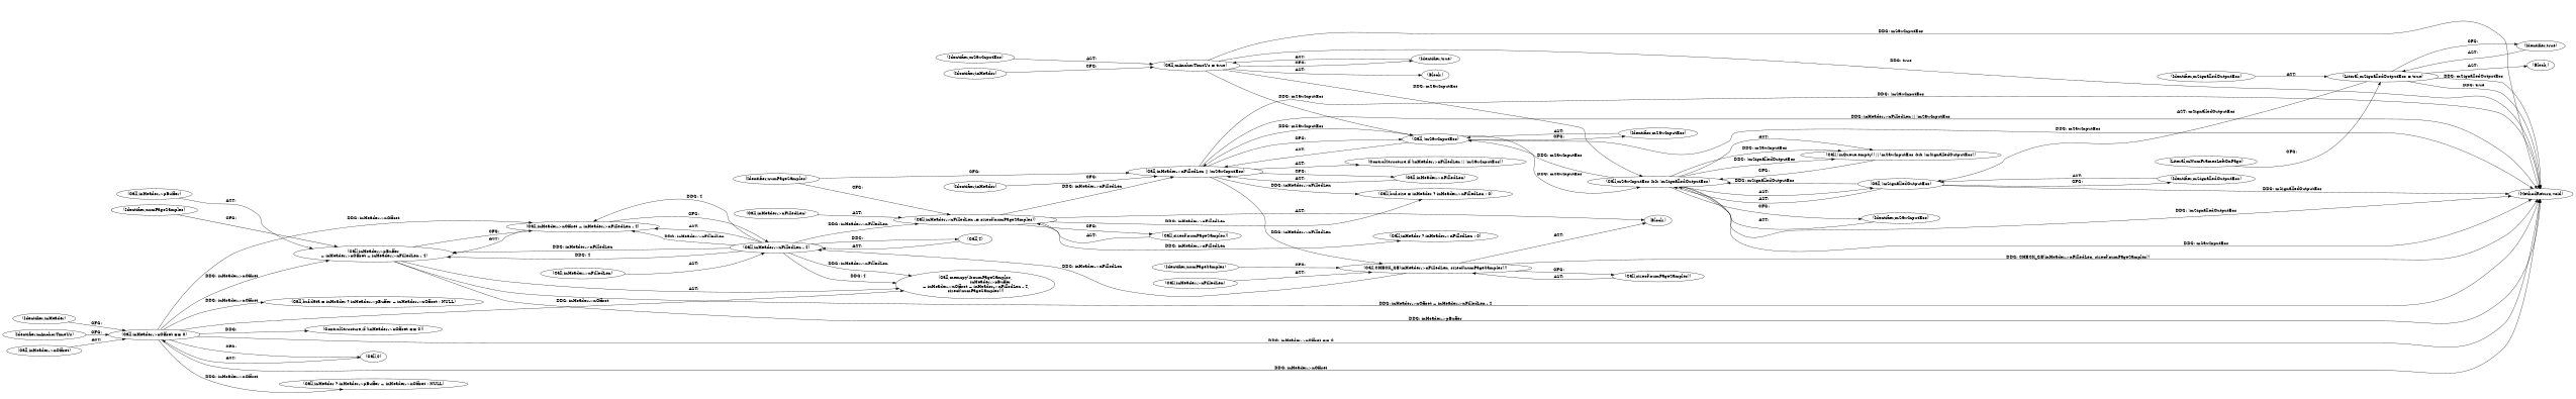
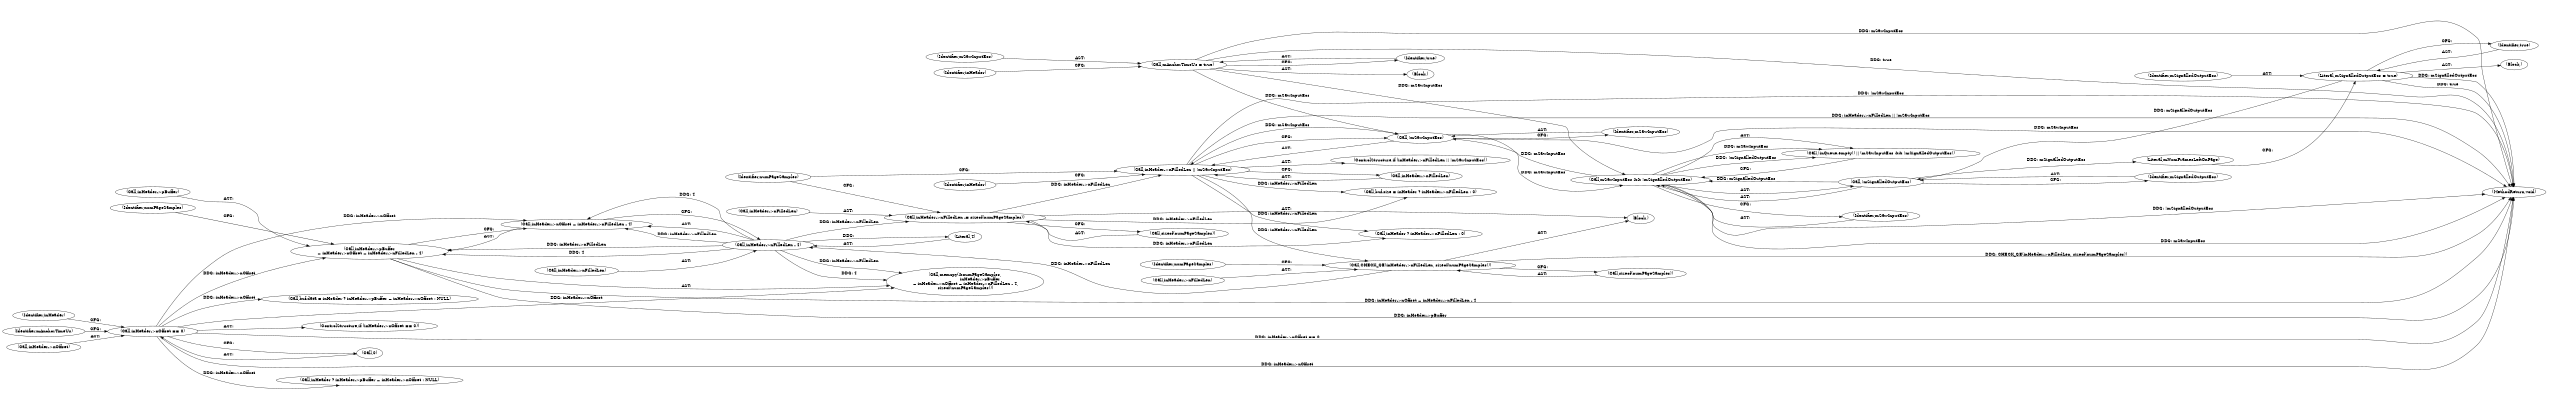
  digraph {
    rankdir=LR
    n1 [label="(Call,inHeader->pBuffer\n + inHeader->nOffset + inHeader->nFilledLen - 4)"]
    n2 [label="(MethodReturn,void)"]
    n3 [label="(Call,memcpy(&numPageSamples,\n                       inHeader->pBuffer\n + inHeader->nOffset + inHeader->nFilledLen - 4,\n sizeof(numPageSamples)))"]
    n4 [label="(Call,inHeader->nOffset + inHeader->nFilledLen - 4)"]
    n5 [label="(Call,inHeader->nFilledLen - 4)"]
    n6 [label="(Call,inHeader->nOffset == 0)"]
    n7 [label="(Call,inHeader ? inHeader->pBuffer + inHeader->nOffset : NULL)"]
    n8 [label="(Call,buf.data = inHeader ? inHeader->pBuffer + inHeader->nOffset : NULL)"]
    n9 [label="(Call,0)"]
    n10 [label="(ControlStructure,if (inHeader->nOffset == 0))"]
    n11 [label="(Call,inHeader->nFilledLen -= sizeof(numPageSamples))"]
-   n12 [label="(Call,4)"]
+   n12 [label="(Literal,4)"]
    n13 [label="(Block,)"]
    n14 [label="(Call,inHeader->nFilledLen || !mSawInputEos)"]
    n15 [label="(Call,buf.size = inHeader ? inHeader->nFilledLen : 0)"]
    n16 [label="(Call,inHeader ? inHeader->nFilledLen : 0)"]
    n17 [label="(Call,sizeof(numPageSamples))"]
    n18 [label="(Call,CHECK_GE(inHeader->nFilledLen, sizeof(numPageSamples)))"]
    n19 [label="(Call,sizeof(numPageSamples))"]
    n20 [label="(Call,!mSawInputEos)"]
    n21 [label="(ControlStructure,if (inHeader->nFilledLen || !mSawInputEos))"]
    n22 [label="(Call,inHeader->nFilledLen)"]
    n23 [label="(Call,mSawInputEos && !mSignalledOutputEos)"]
    n24 [label="(Identifier,mSawInputEos)"]
    n25 [label="(Call,!mSignalledOutputEos)"]
    n26 [label="(Call,!inQueue.empty() || (mSawInputEos && !mSignalledOutputEos))"]
    n27 [label="(Identifier,mSawInputEos)"]
    n28 [label="(Call,mAnchorTimeUs = true)"]
    n29 [label="(Identifier,true)"]
    n30 [label="(Block,)"]
    n31 [label="(Identifier,mSignalledOutputEos)"]
    n32 [label="(Literal,mSignalledOutputEos = true)"]
    n33 [label="(Identifier,true)"]
    n34 [label="(Block,)"]
    n35 [label="(Identifier,mSawInputEos)"]
    n36 [label="(Identifier,inHeader)"]
    n37 [label="(Identifier,inHeader)"]
    n38 [label="(Call,inHeader->pBuffer)"]
    n39 [label="(Identifier,inHeader)"]
    n40 [label="(Identifier,mSignalledOutputEos)"]
    n41 [label="(Identifier,numPageSamples)"]
    n42 [label="(Call,inHeader->nFilledLen)"]
    n43 [label="(Identifier,numPageSamples)"]
    n44 [label="(Identifier,numPageSamples)"]
    n45 [label="(Identifier,mAnchorTimeUs)"]
    n46 [label="(Call,inHeader->nFilledLen)"]
    n47 [label="(Call,inHeader->nOffset)"]
    n48 [label="(Literal,mNumFramesLeftOnPage)"]
    n49 [label="(Call,inHeader->nFilledLen)"]
    n1 -> n2 [label="DDG: inHeader->nOffset + inHeader->nFilledLen - 4"]
    n1 -> n2 [label="DDG: inHeader->pBuffer"]
    n1 -> n3 [label="AST: "]
    n1 -> n4 [label="CFG: "]
    n4 -> n1 [label="AST: "]
    n4 -> n5 [label="CFG: "]
    n5 -> n1 [label="DDG: inHeader->nFilledLen"]
    n5 -> n1 [label="DDG: 4"]
    n5 -> n3 [label="DDG: inHeader->nFilledLen"]
    n5 -> n3 [label="DDG: 4"]
    n5 -> n4 [label="AST: "]
    n5 -> n4 [label="DDG: inHeader->nFilledLen"]
    n5 -> n4 [label="DDG: 4"]
    n5 -> n11 [label="DDG: inHeader->nFilledLen"]
    n5 -> n12 [label="DDG: "]
    n6 -> n1 [label="DDG: inHeader->nOffset"]
    n6 -> n2 [label="DDG: inHeader->nOffset == 0"]
    n6 -> n2 [label="DDG: inHeader->nOffset"]
    n6 -> n3 [label="DDG: inHeader->nOffset"]
    n6 -> n4 [label="DDG: inHeader->nOffset"]
    n6 -> n7 [label="DDG: inHeader->nOffset"]
    n6 -> n8 [label="DDG: inHeader->nOffset"]
    n6 -> n9 [label="CFG: "]
-   n6 -> n10 [label="DDG: "]
+   n6 -> n10 [label="AST: "]
    n9 -> n6 [label="AST: "]
    n11 -> n13 [label="AST: "]
    n11 -> n14 [label="DDG: inHeader->nFilledLen"]
    n11 -> n15 [label="DDG: inHeader->nFilledLen"]
    n11 -> n16 [label="DDG: inHeader->nFilledLen"]
    n11 -> n17 [label="CFG: "]
    n12 -> n5 [label="AST: "]
    n14 -> n2 [label="DDG: !mSawInputEos"]
    n14 -> n2 [label="DDG: inHeader->nFilledLen || !mSawInputEos"]
    n14 -> n15 [label="DDG: inHeader->nFilledLen"]
+   n14 -> n16 [label="DDG: inHeader->nFilledLen"]
    n14 -> n18 [label="DDG: inHeader->nFilledLen"]
    n14 -> n20 [label="CFG: "]
    n14 -> n21 [label="AST: "]
    n14 -> n22 [label="CFG: "]
    n17 -> n11 [label="AST: "]
    n18 -> n2 [label="DDG: CHECK_GE(inHeader->nFilledLen, sizeof(numPageSamples))"]
    n18 -> n5 [label="DDG: inHeader->nFilledLen"]
    n18 -> n13 [label="AST: "]
    n18 -> n19 [label="CFG: "]
    n19 -> n18 [label="AST: "]
    n20 -> n2 [label="DDG: mSawInputEos"]
    n20 -> n14 [label="AST: "]
    n20 -> n14 [label="DDG: mSawInputEos"]
    n20 -> n23 [label="DDG: mSawInputEos"]
    n20 -> n24 [label="CFG: "]
    n22 -> n14 [label="AST: "]
    n23 -> n2 [label="DDG: !mSignalledOutputEos"]
    n23 -> n2 [label="DDG: mSawInputEos"]
    n23 -> n20 [label="DDG: mSawInputEos"]
    n23 -> n25 [label="AST: "]
    n23 -> n26 [label="AST: "]
    n23 -> n26 [label="DDG: mSawInputEos"]
    n23 -> n26 [label="DDG: !mSignalledOutputEos"]
    n23 -> n27 [label="CFG: "]
    n24 -> n20 [label="AST: "]
-   n25 -> n2 [label="DDG: mSignalledOutputEos"]
+   n25 -> n48 [label="DDG: mSignalledOutputEos"]
    n25 -> n23 [label="AST: "]
    n25 -> n23 [label="DDG: mSignalledOutputEos"]
    n25 -> n31 [label="CFG: "]
    n26 -> n23 [label="CFG: "]
    n27 -> n23 [label="AST: "]
    n28 -> n2 [label="DDG: mSawInputEos"]
    n28 -> n2 [label="DDG: true"]
    n28 -> n20 [label="DDG: mSawInputEos"]
    n28 -> n23 [label="DDG: mSawInputEos"]
    n28 -> n29 [label="CFG: "]
    n28 -> n30 [label="AST: "]
    n29 -> n28 [label="AST: "]
    n31 -> n25 [label="AST: "]
    n32 -> n2 [label="DDG: true"]
    n32 -> n2 [label="DDG: mSignalledOutputEos"]
-   n32 -> n25 [label="AST: mSignalledOutputEos"]
+   n32 -> n25 [label="DDG: mSignalledOutputEos"]
    n32 -> n33 [label="CFG: "]
    n32 -> n34 [label="AST: "]
    n33 -> n32 [label="AST: "]
    n35 -> n28 [label="AST: "]
    n36 -> n14 [label="CFG: "]
    n37 -> n28 [label="CFG: "]
    n38 -> n1 [label="AST: "]
    n39 -> n6 [label="CFG: "]
    n40 -> n32 [label="AST: "]
    n41 -> n18 [label="CFG: "]
    n42 -> n11 [label="AST: "]
    n43 -> n11 [label="CFG: "]
    n43 -> n14 [label="CFG: "]
    n44 -> n1 [label="CFG: "]
    n45 -> n6 [label="CFG: "]
    n46 -> n18 [label="AST: "]
    n47 -> n6 [label="AST: "]
    n48 -> n32 [label="CFG: "]
    n49 -> n5 [label="AST: "]
  }
